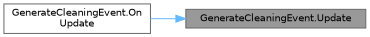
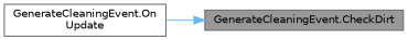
  digraph {
    rankdir=RL
    node [fontname=Helvetica fontsize=10 shape=box style=filled]
-   n1 [color=gray40 fillcolor=grey60 fontcolor=black height=0.2 label="GenerateCleaningEvent.Update" width=0.4]
+   n1 [color=gray40 fillcolor=grey60 fontcolor=black height=0.2 label="GenerateCleaningEvent.CheckDirt" width=0.4]
    n2 [color=grey40 fillcolor=white height=0.2 label="GenerateCleaningEvent.On\lUpdate" width=0.4]
    n1 -> n2 [color=steelblue1 dir=back fontname=Helvetica fontsize=10 labelfontname=Helvetica labelfontsize=10 style=solid]
  }
